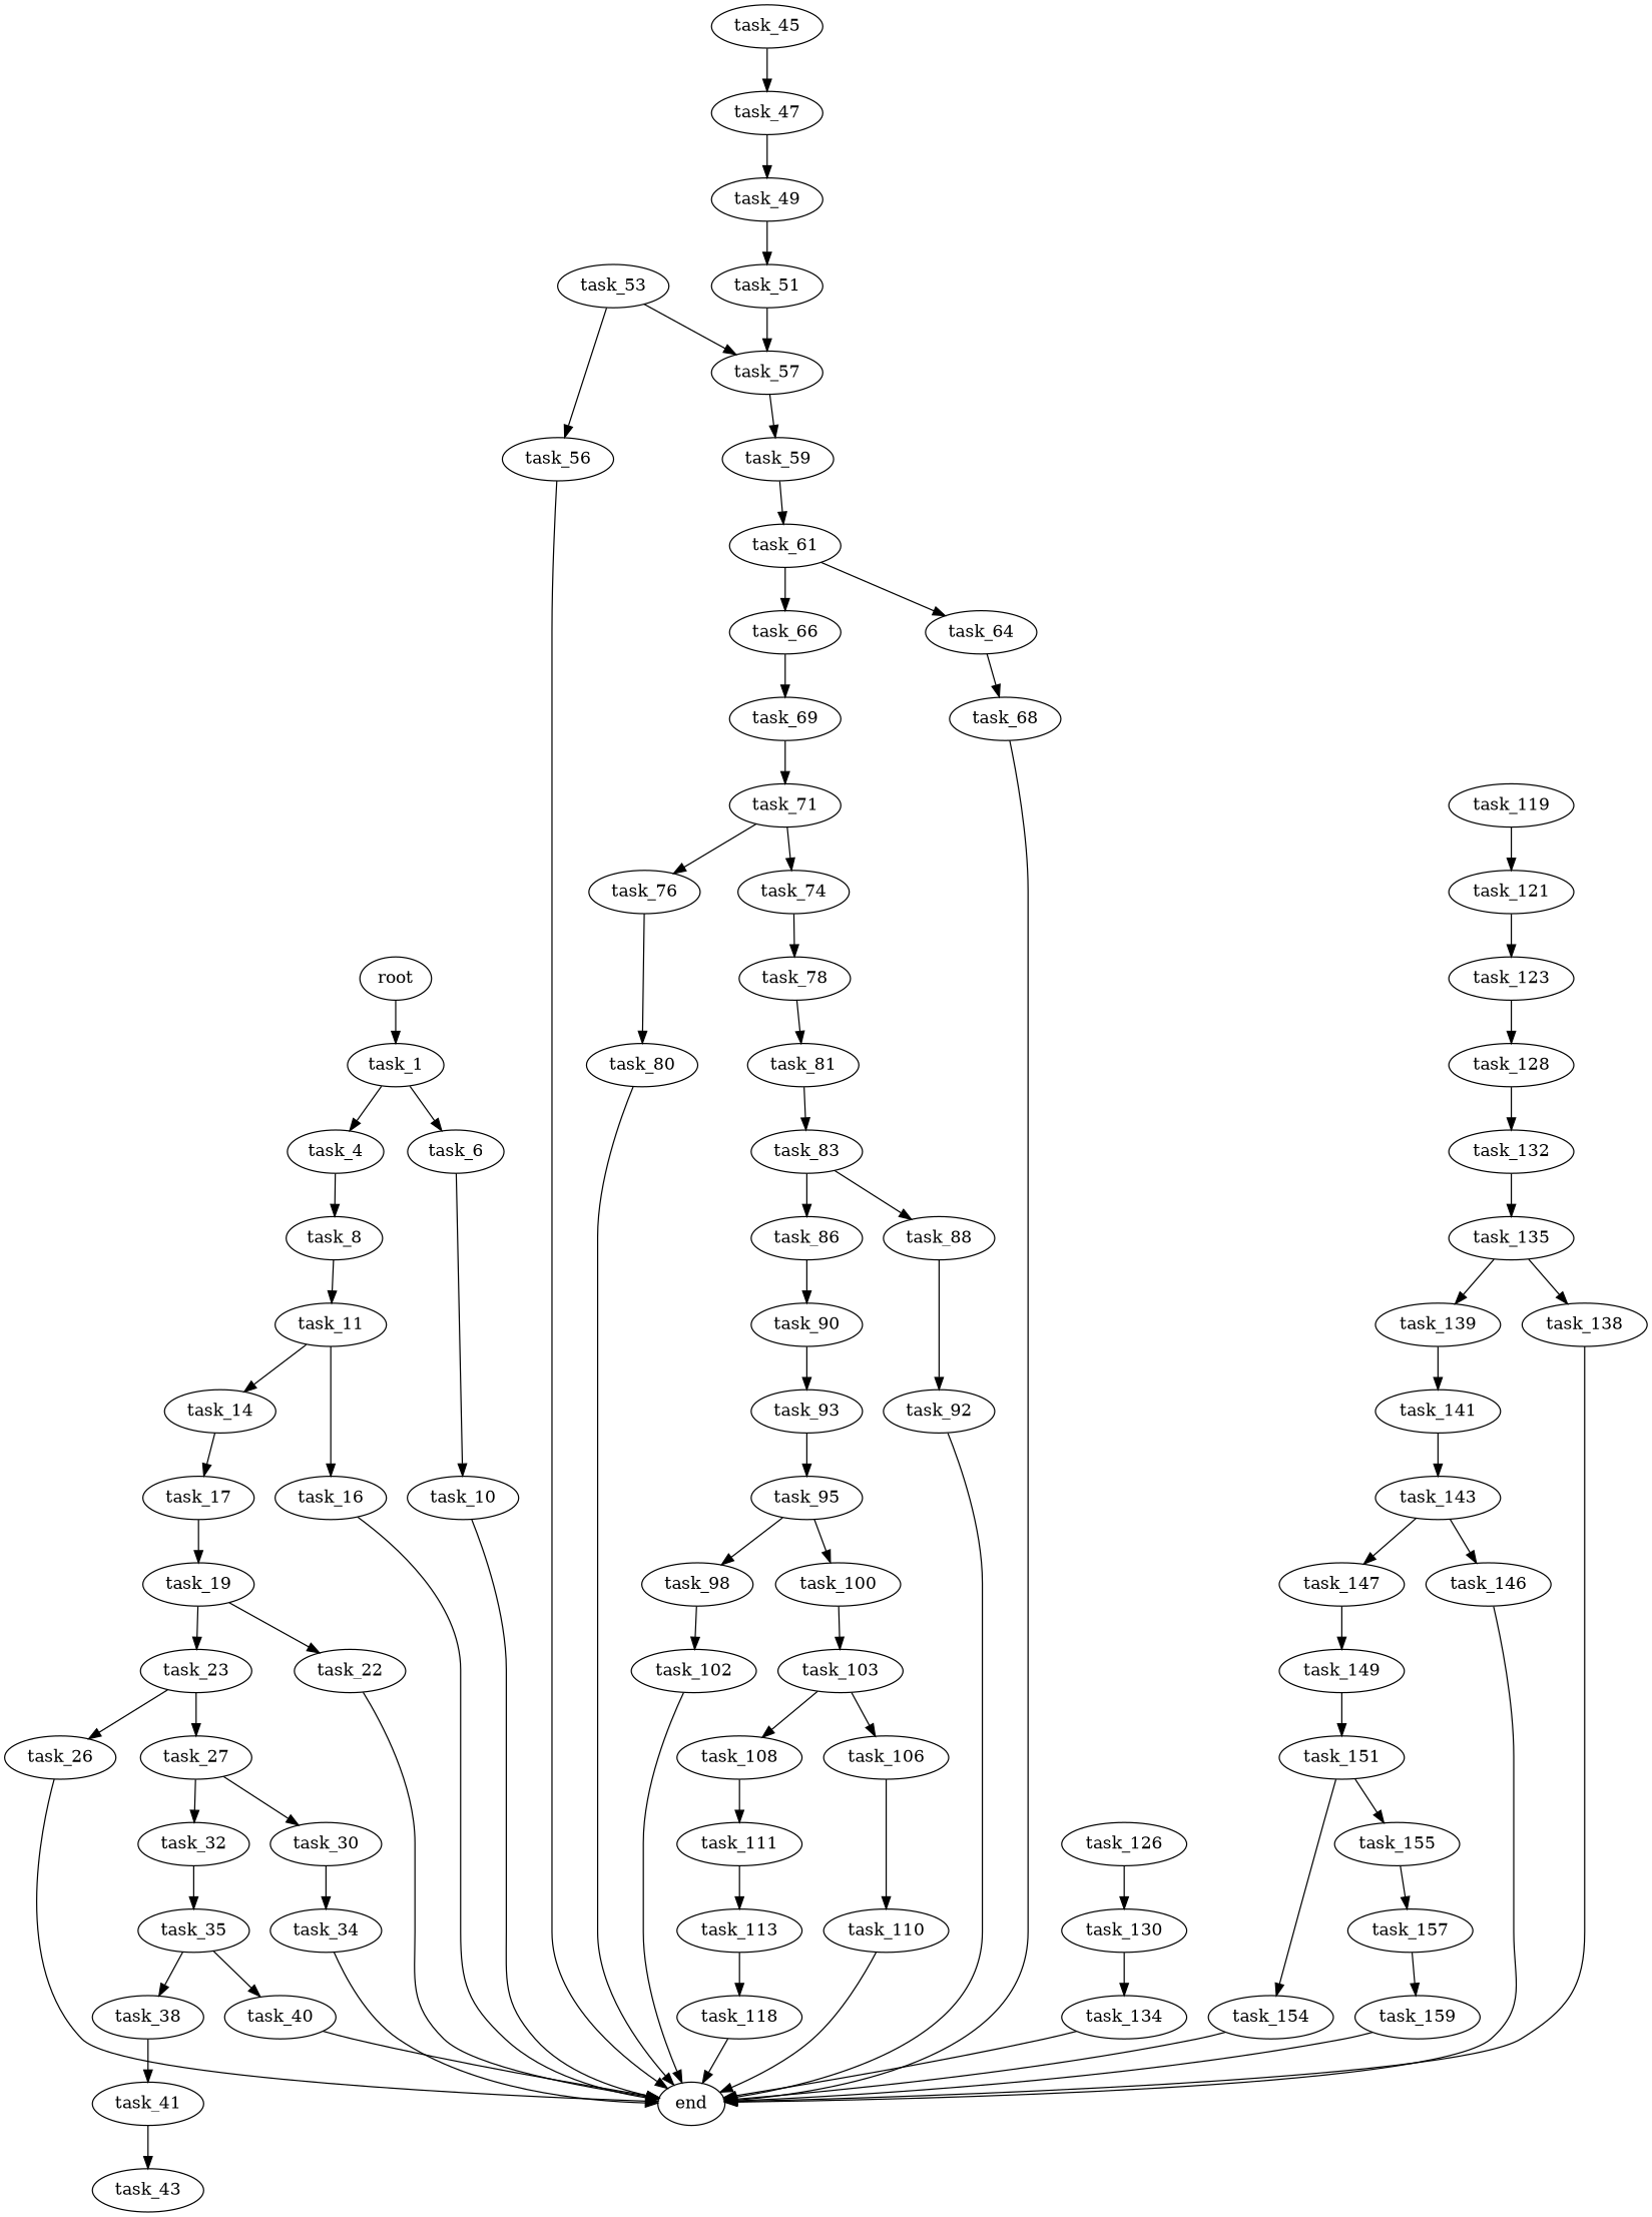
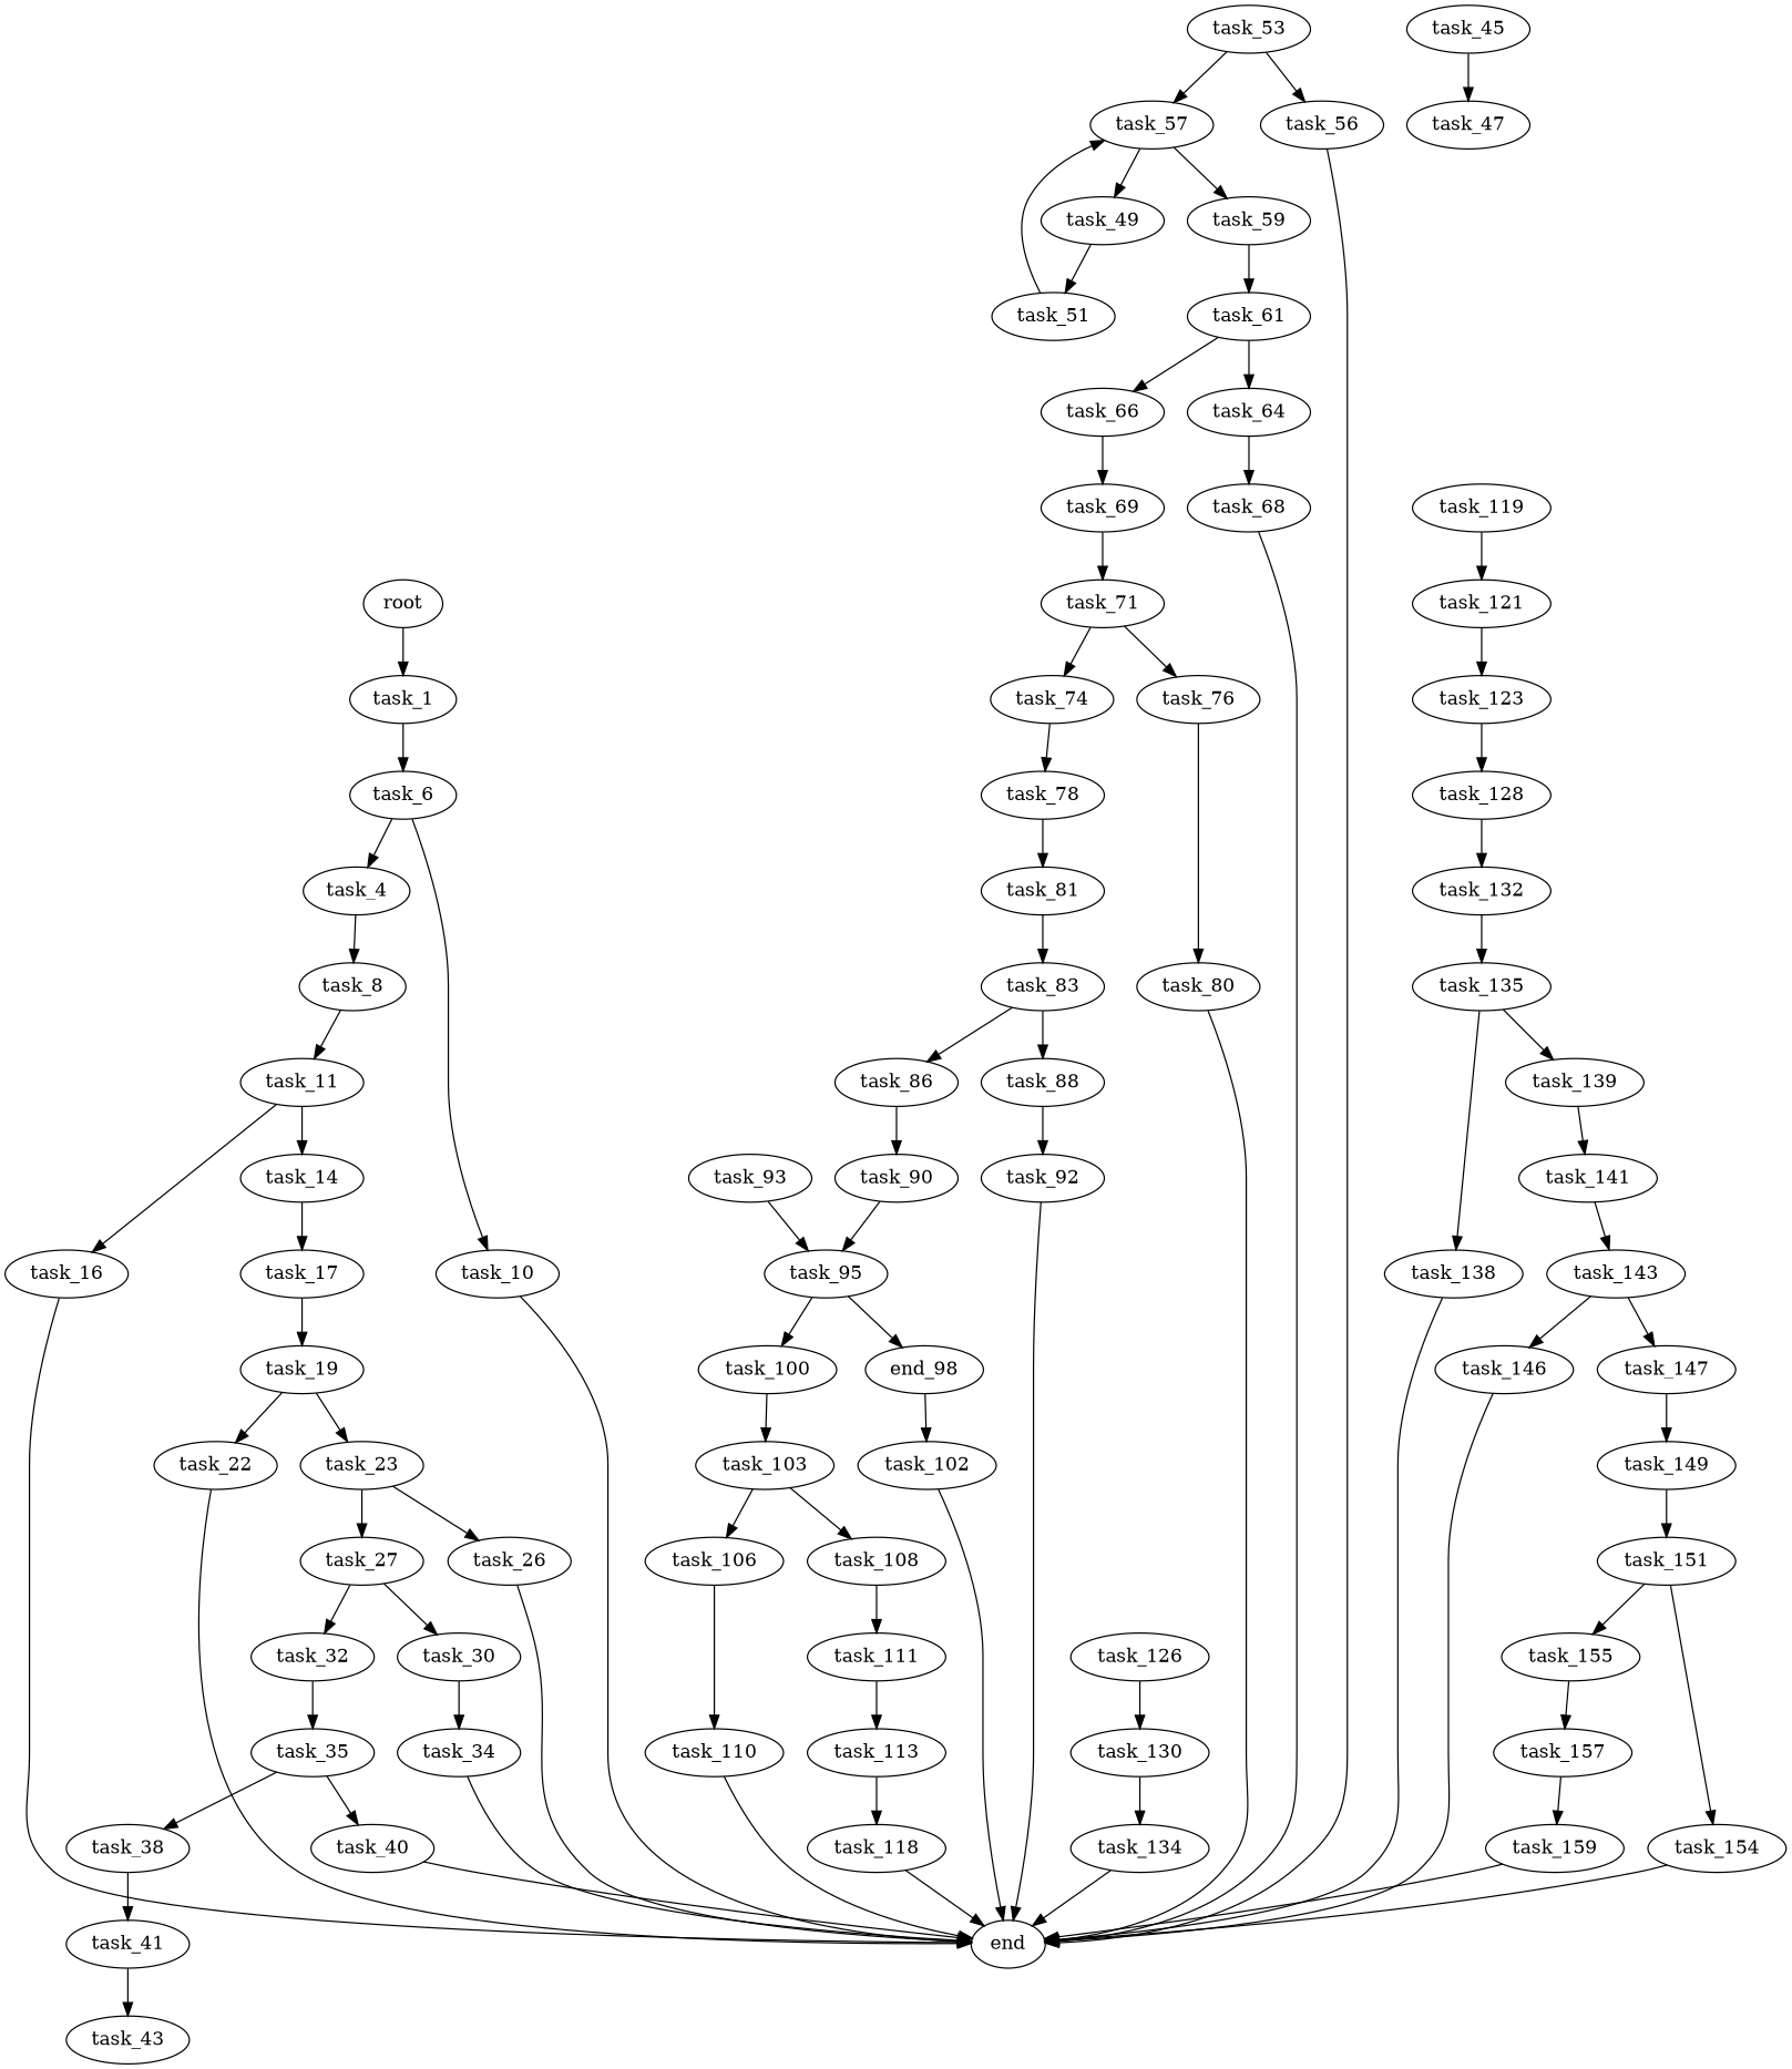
  digraph {
    root
    task_1
    task_4
    task_6
    task_8
    task_10
    task_11
    end
    task_14
    task_16
    task_17
    task_19
    task_22
    task_23
    task_26
    task_27
    task_30
    task_32
    task_34
    task_35
    task_38
    task_40
    task_41
    task_43
    task_45
    task_47
    task_49
    task_51
    task_57
    task_53
    task_56
    task_59
    task_61
    task_64
    task_66
    task_68
    task_69
    task_71
    task_74
    task_76
    task_78
    task_80
    task_81
    task_83
    task_86
    task_88
    task_90
    task_92
    task_93
    task_95
-   task_98
+   task_98 [label=end_98]
    task_100
    task_102
    task_103
    task_106
    task_108
    task_110
    task_111
    task_113
    task_118
    task_119
    task_121
    task_123
    task_128
    task_126
    task_130
    task_132
    task_134
    task_135
    task_138
    task_139
    task_141
    task_143
    task_146
    task_147
    task_149
    task_151
    task_154
    task_155
    task_157
    task_159
    root -> task_1
-   task_1 -> task_4
+   task_6 -> task_4
    task_1 -> task_6
    task_4 -> task_8
    task_6 -> task_10
    task_8 -> task_11
    task_10 -> end
    task_11 -> task_14
    task_11 -> task_16
    task_14 -> task_17
    task_16 -> end
    task_17 -> task_19
    task_19 -> task_22
    task_19 -> task_23
    task_22 -> end
    task_23 -> task_26
    task_23 -> task_27
    task_26 -> end
    task_27 -> task_30
    task_27 -> task_32
    task_30 -> task_34
    task_32 -> task_35
    task_34 -> end
    task_35 -> task_38
    task_35 -> task_40
    task_38 -> task_41
    task_40 -> end
    task_41 -> task_43
    task_45 -> task_47
-   task_47 -> task_49
+   task_57 -> task_49
    task_49 -> task_51
    task_51 -> task_57
    task_57 -> task_59
    task_53 -> task_57
    task_53 -> task_56
    task_56 -> end
    task_59 -> task_61
    task_61 -> task_64
    task_61 -> task_66
    task_64 -> task_68
    task_66 -> task_69
    task_68 -> end
    task_69 -> task_71
    task_71 -> task_74
    task_71 -> task_76
    task_74 -> task_78
    task_76 -> task_80
    task_78 -> task_81
    task_80 -> end
    task_81 -> task_83
    task_83 -> task_86
    task_83 -> task_88
    task_86 -> task_90
    task_88 -> task_92
-   task_90 -> task_93
+   task_90 -> task_95
    task_92 -> end
    task_93 -> task_95
    task_95 -> task_98
    task_95 -> task_100
    task_98 -> task_102
    task_100 -> task_103
    task_102 -> end
    task_103 -> task_106
    task_103 -> task_108
    task_106 -> task_110
    task_108 -> task_111
    task_110 -> end
    task_111 -> task_113
    task_113 -> task_118
    task_118 -> end
    task_119 -> task_121
    task_121 -> task_123
    task_123 -> task_128
    task_128 -> task_132
    task_126 -> task_130
    task_130 -> task_134
    task_132 -> task_135
    task_134 -> end
    task_135 -> task_138
    task_135 -> task_139
    task_138 -> end
    task_139 -> task_141
    task_141 -> task_143
    task_143 -> task_146
    task_143 -> task_147
    task_146 -> end
    task_147 -> task_149
    task_149 -> task_151
    task_151 -> task_154
    task_151 -> task_155
    task_154 -> end
    task_155 -> task_157
    task_157 -> task_159
    task_159 -> end
  }
